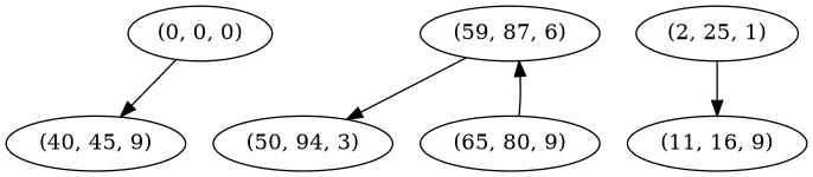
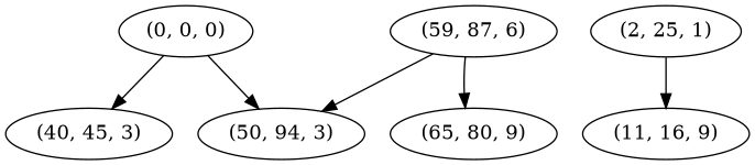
  digraph {
    "(0, 0, 0)"
-   "(40, 45, 3)" [label="(40, 45, 9)"]
+   "(40, 45, 3)"
    "(50, 94, 3)"
    "(2, 25, 1)"
    "(11, 16, 9)"
    "(59, 87, 6)"
    n7 [label="(65, 80, 9)"]
    "(0, 0, 0)" -> "(40, 45, 3)"
+   "(0, 0, 0)" -> "(50, 94, 3)"
    "(2, 25, 1)" -> "(11, 16, 9)"
    "(59, 87, 6)" -> "(50, 94, 3)"
-   n7 -> "(59, 87, 6)"
+   "(59, 87, 6)" -> n7
  }
